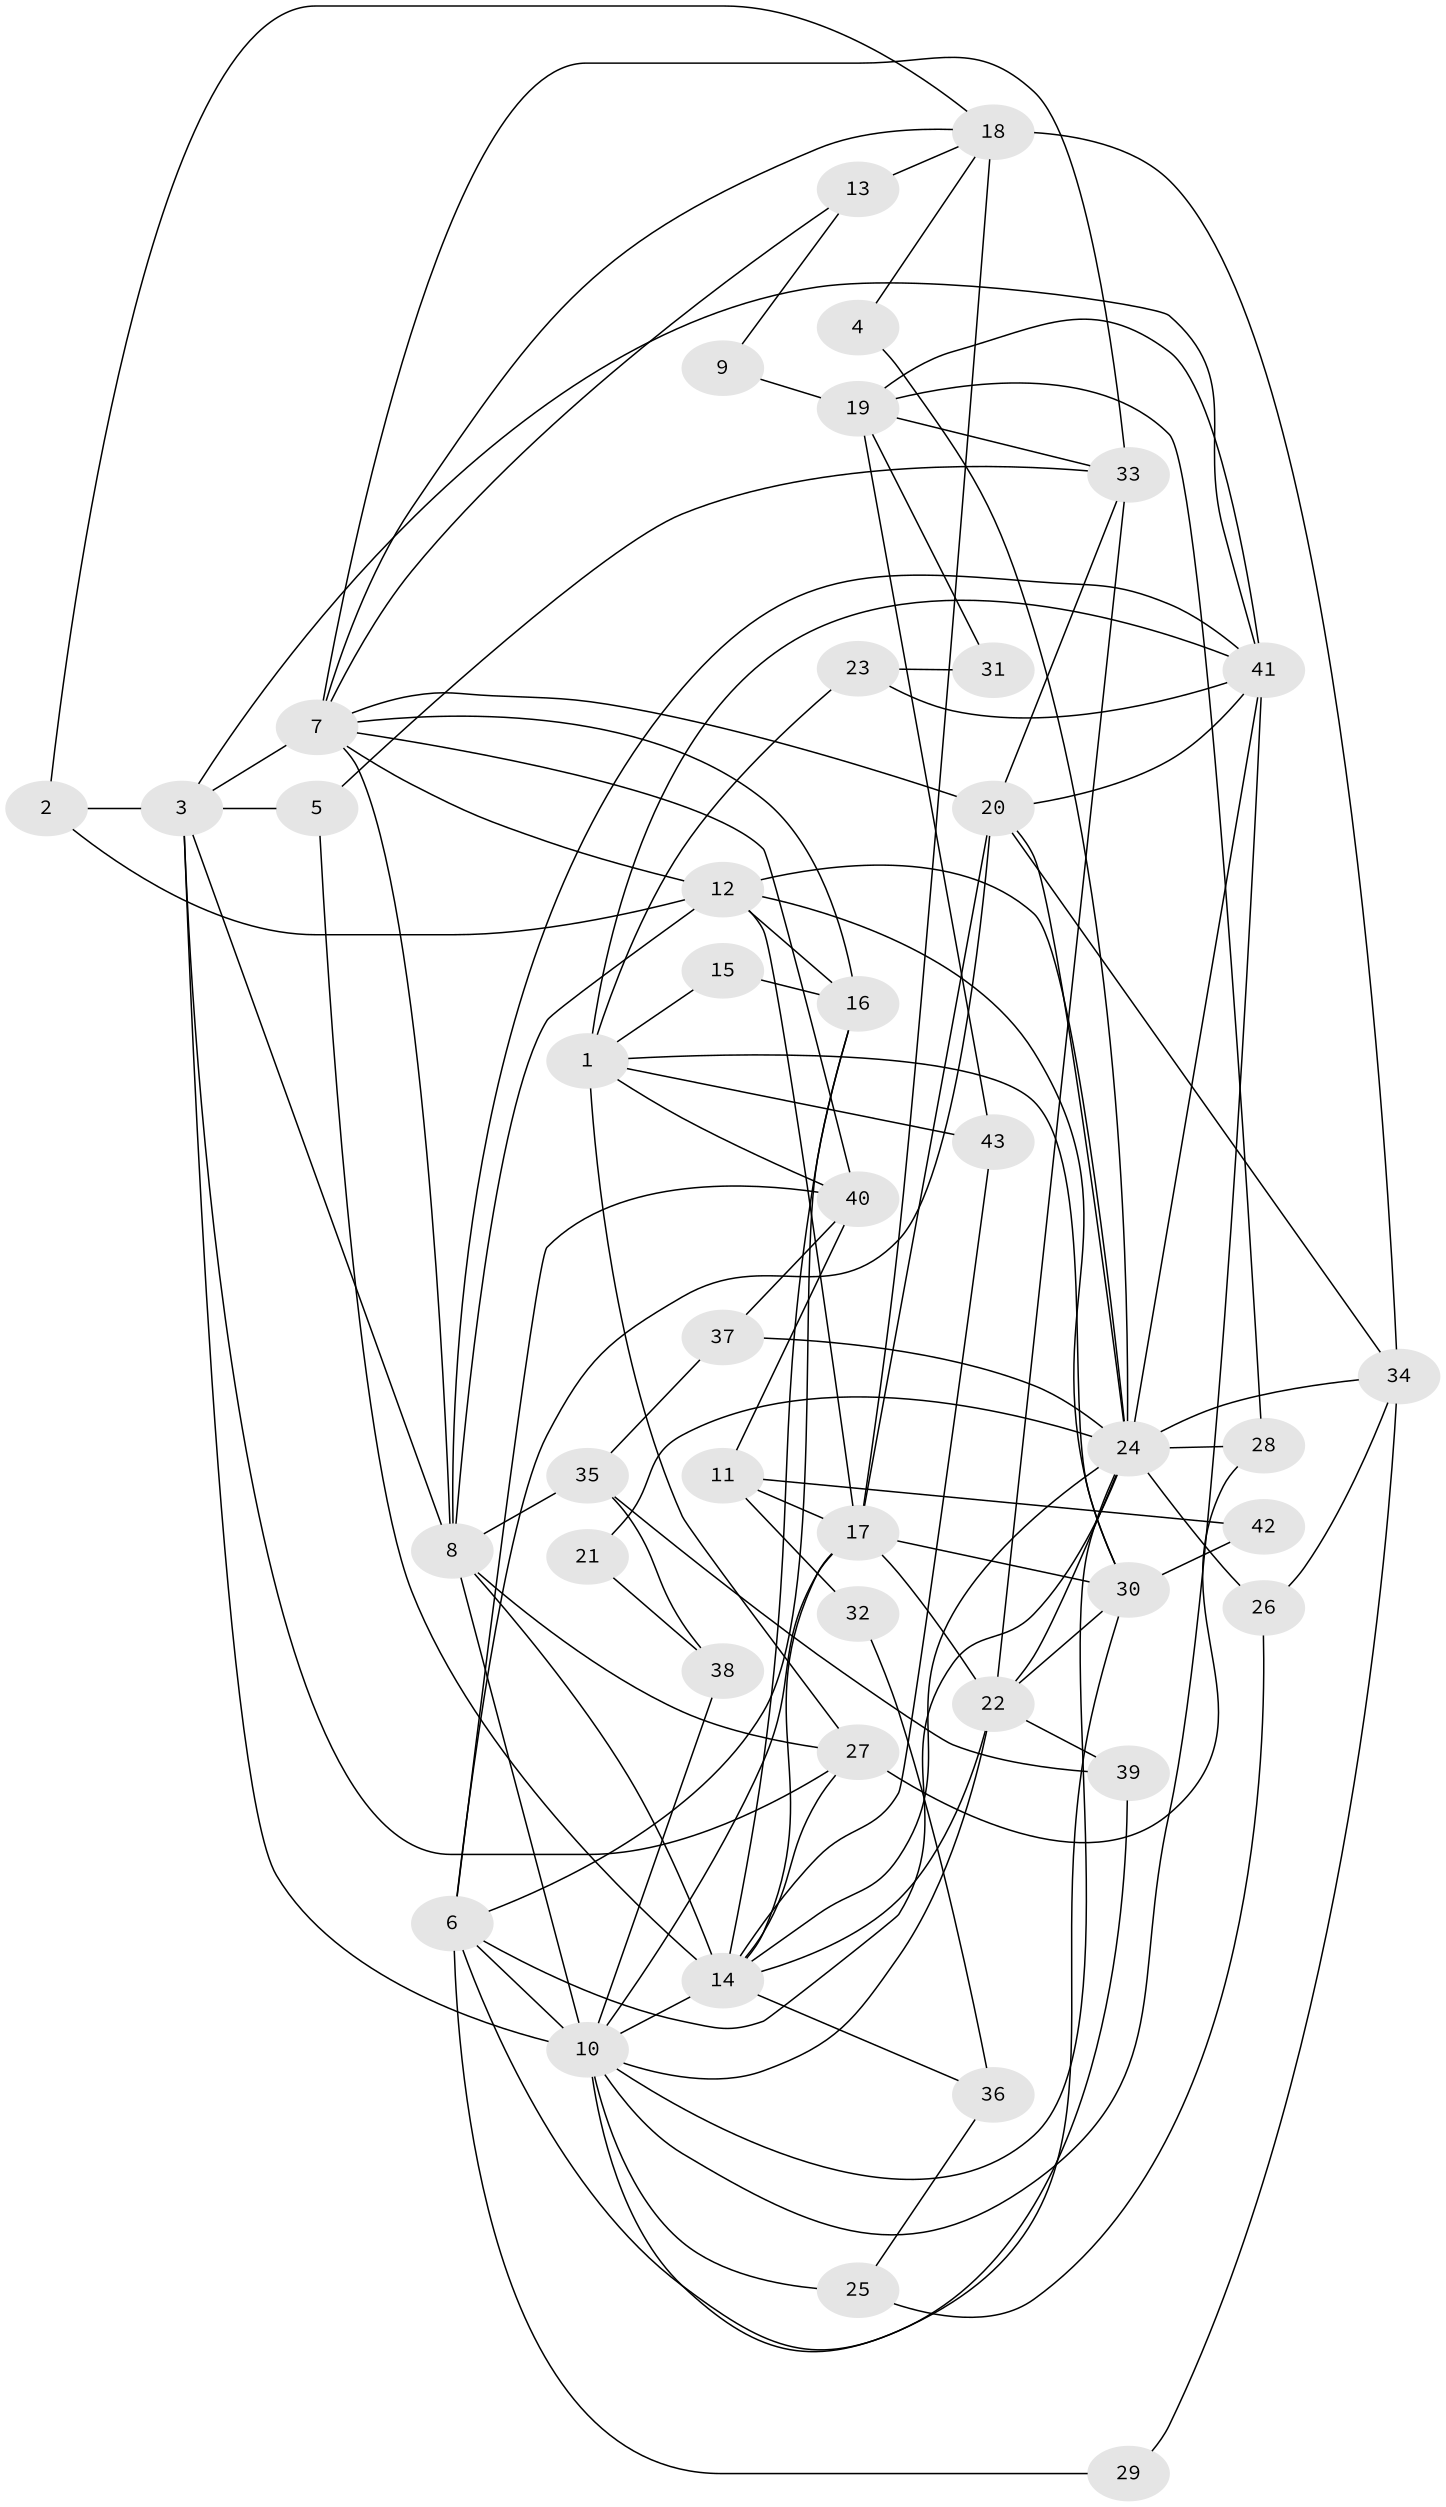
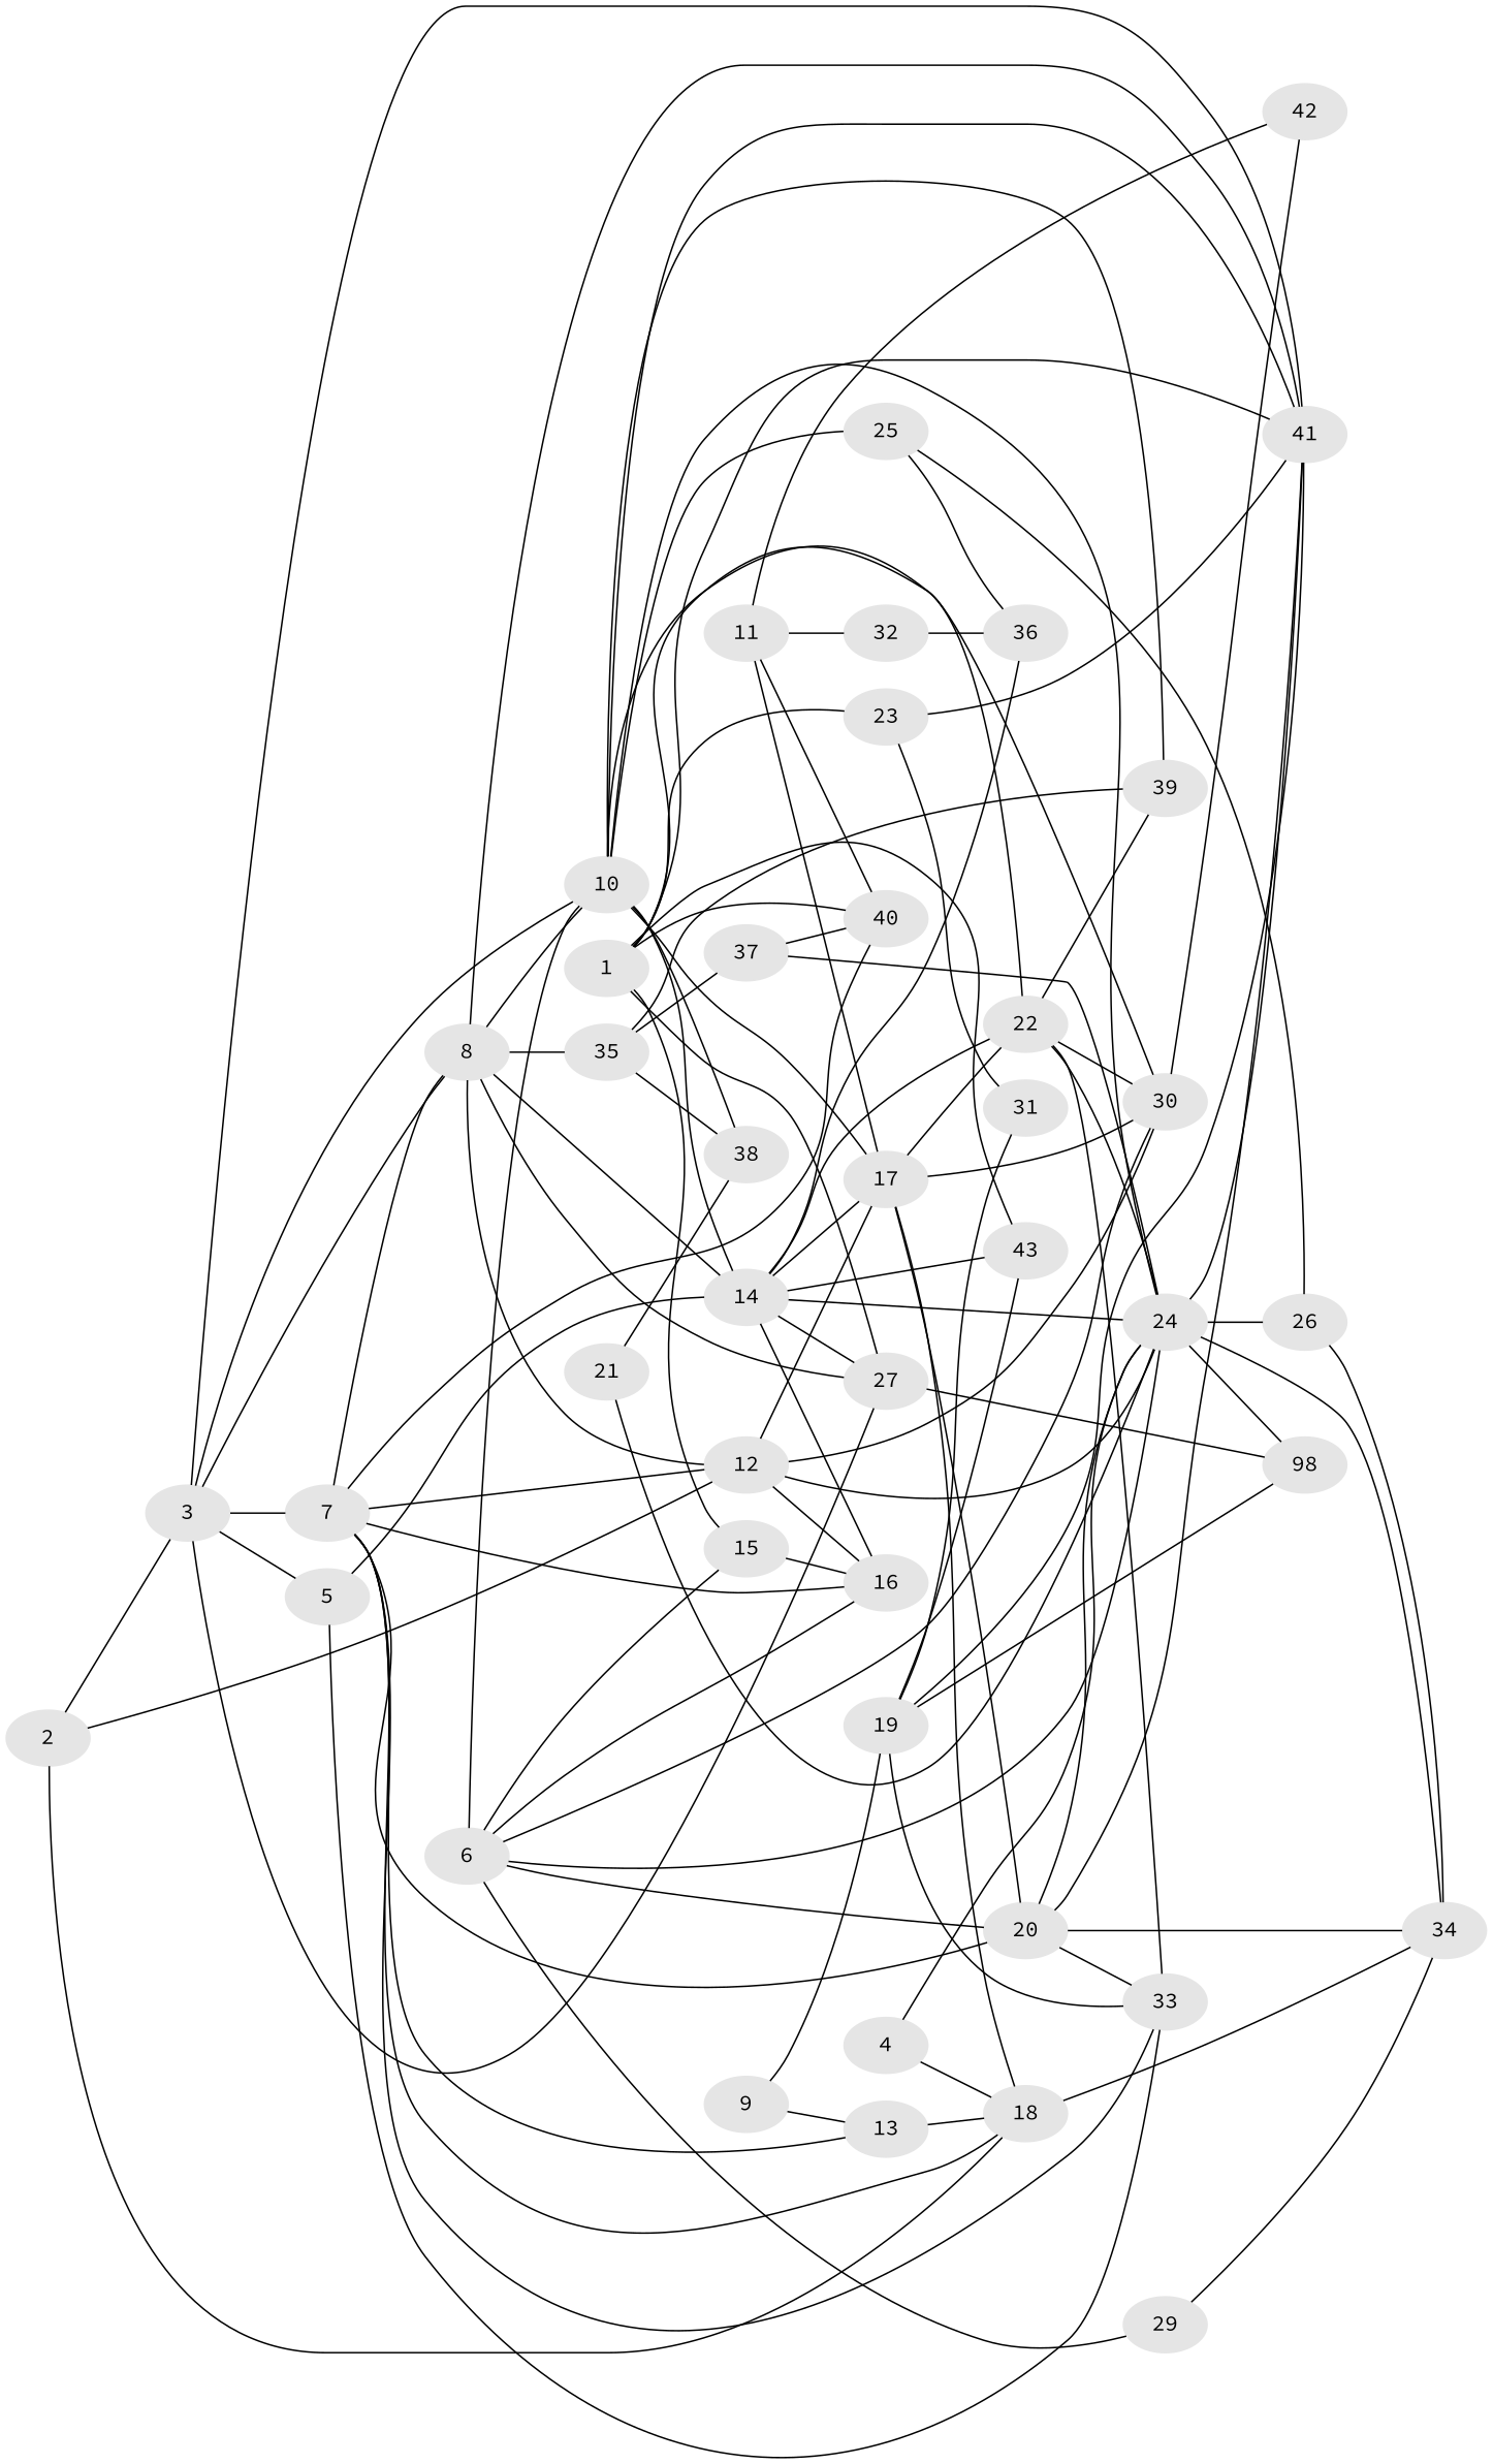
  graph {
    fontname="Source Code Pro"
    rankdir=LR
    node [color=gray90 fontname="Source Code Pro" style=filled]
    edge [fontname="Source Code Pro" weight=1.0]
    1
    15
    23
    27
    30
    40
    41
    43
    16
    31
-   28
+   28 [label=98]
    42
    2
    3
    12
    18
    5
    7
    8
    10
    24
    17
    34
    14
    33
    20
    13
    35
    39
    22
    25
    38
    4
    26
    36
    6
    29
    37
    9
    19
    11
    32
    21
    1 -- 15 [weight=2.0]
    1 -- 23
    1 -- 27
    1 -- 30
    1 -- 40
    1 -- 41
    1 -- 43
    15 -- 16
    23 -- 41
    23 -- 31
    27 -- 28
    30 -- 42
    2 -- 3
    2 -- 12
    2 -- 18
    3 -- 27
    3 -- 41
    3 -- 5 [weight=2.0]
    3 -- 7 [weight=3.0]
    3 -- 8
    3 -- 10 [weight=2.0]
    12 -- 30
    12 -- 16
    12 -- 24
    12 -- 17
    18 -- 34
    5 -- 14
    5 -- 33
    7 -- 40
    7 -- 16
    7 -- 12
    7 -- 18
    7 -- 8
    7 -- 33
    7 -- 20
    7 -- 13
    8 -- 27 [weight=2.0]
    8 -- 41
    8 -- 12
    8 -- 10 [weight=2.0]
    8 -- 14
    8 -- 35
    10 -- 41
    10 -- 24 [weight=2.0]
    10 -- 17
    10 -- 14 [weight=2.0]
    10 -- 39
    10 -- 22
    10 -- 25
    10 -- 38
    24 -- 41
    24 -- 28
    24 -- 34
    24 -- 26 [weight=2.0]
    17 -- 30
    17 -- 18
    17 -- 20
    17 -- 22
    14 -- 27 [weight=2.0]
    14 -- 43
    14 -- 16 [weight=3.0]
    14 -- 24 [weight=2.0]
    14 -- 17
    14 -- 22
    14 -- 36
    20 -- 41
    20 -- 24
    20 -- 34
    20 -- 33
    13 -- 18
    35 -- 39
    35 -- 38
    35 -- 37
    22 -- 30
    22 -- 24
    22 -- 33
    22 -- 39
    25 -- 26
    25 -- 36
    4 -- 18
    4 -- 24
    26 -- 34
    6 -- 30
-   6 -- 40
+   6 -- 15
    6 -- 16
    6 -- 10
    6 -- 24
    6 -- 20 [weight=3.0]
    6 -- 29
    29 -- 34
    37 -- 40
    37 -- 24
    9 -- 13
    9 -- 19
    19 -- 41
    19 -- 43
    19 -- 31
    19 -- 28
    19 -- 33
    11 -- 40
    11 -- 42
    11 -- 17 [weight=2.0]
    11 -- 32
    32 -- 36
    21 -- 24
    21 -- 38
  }
